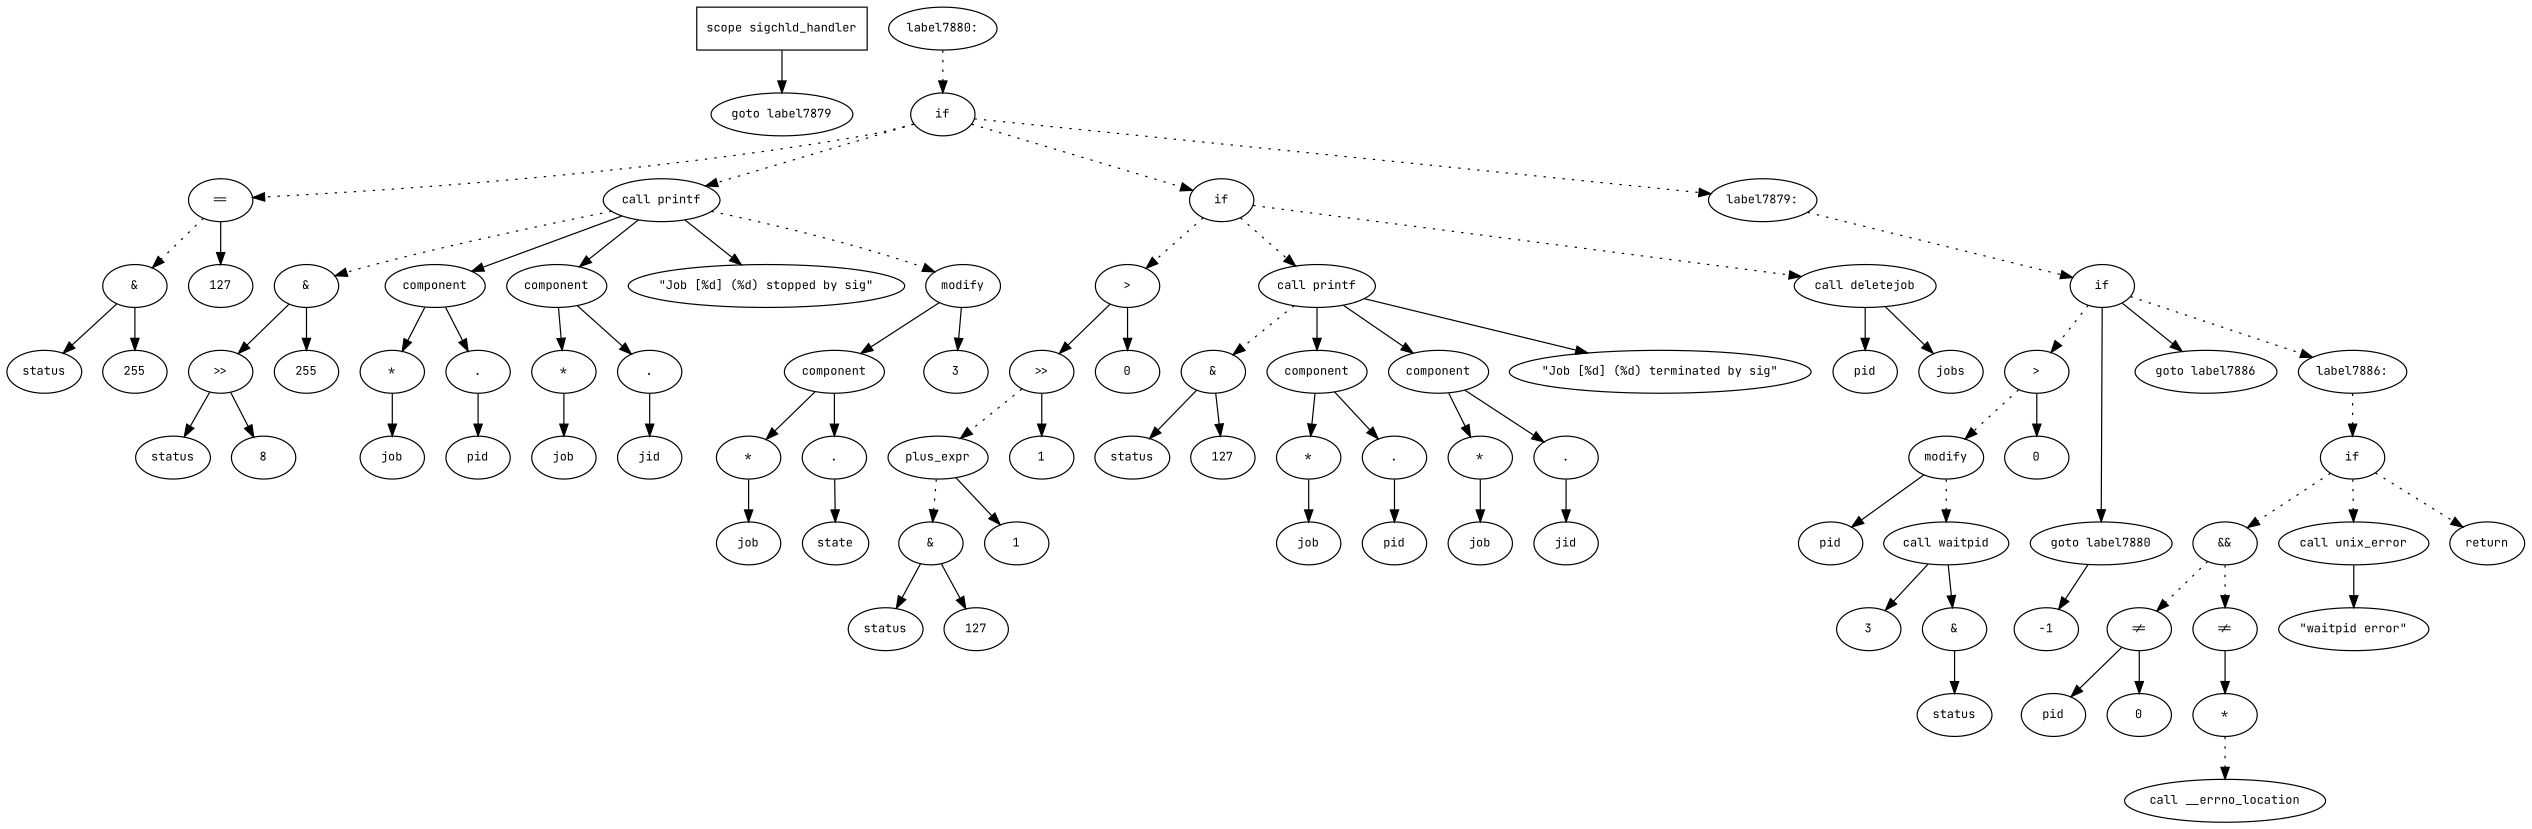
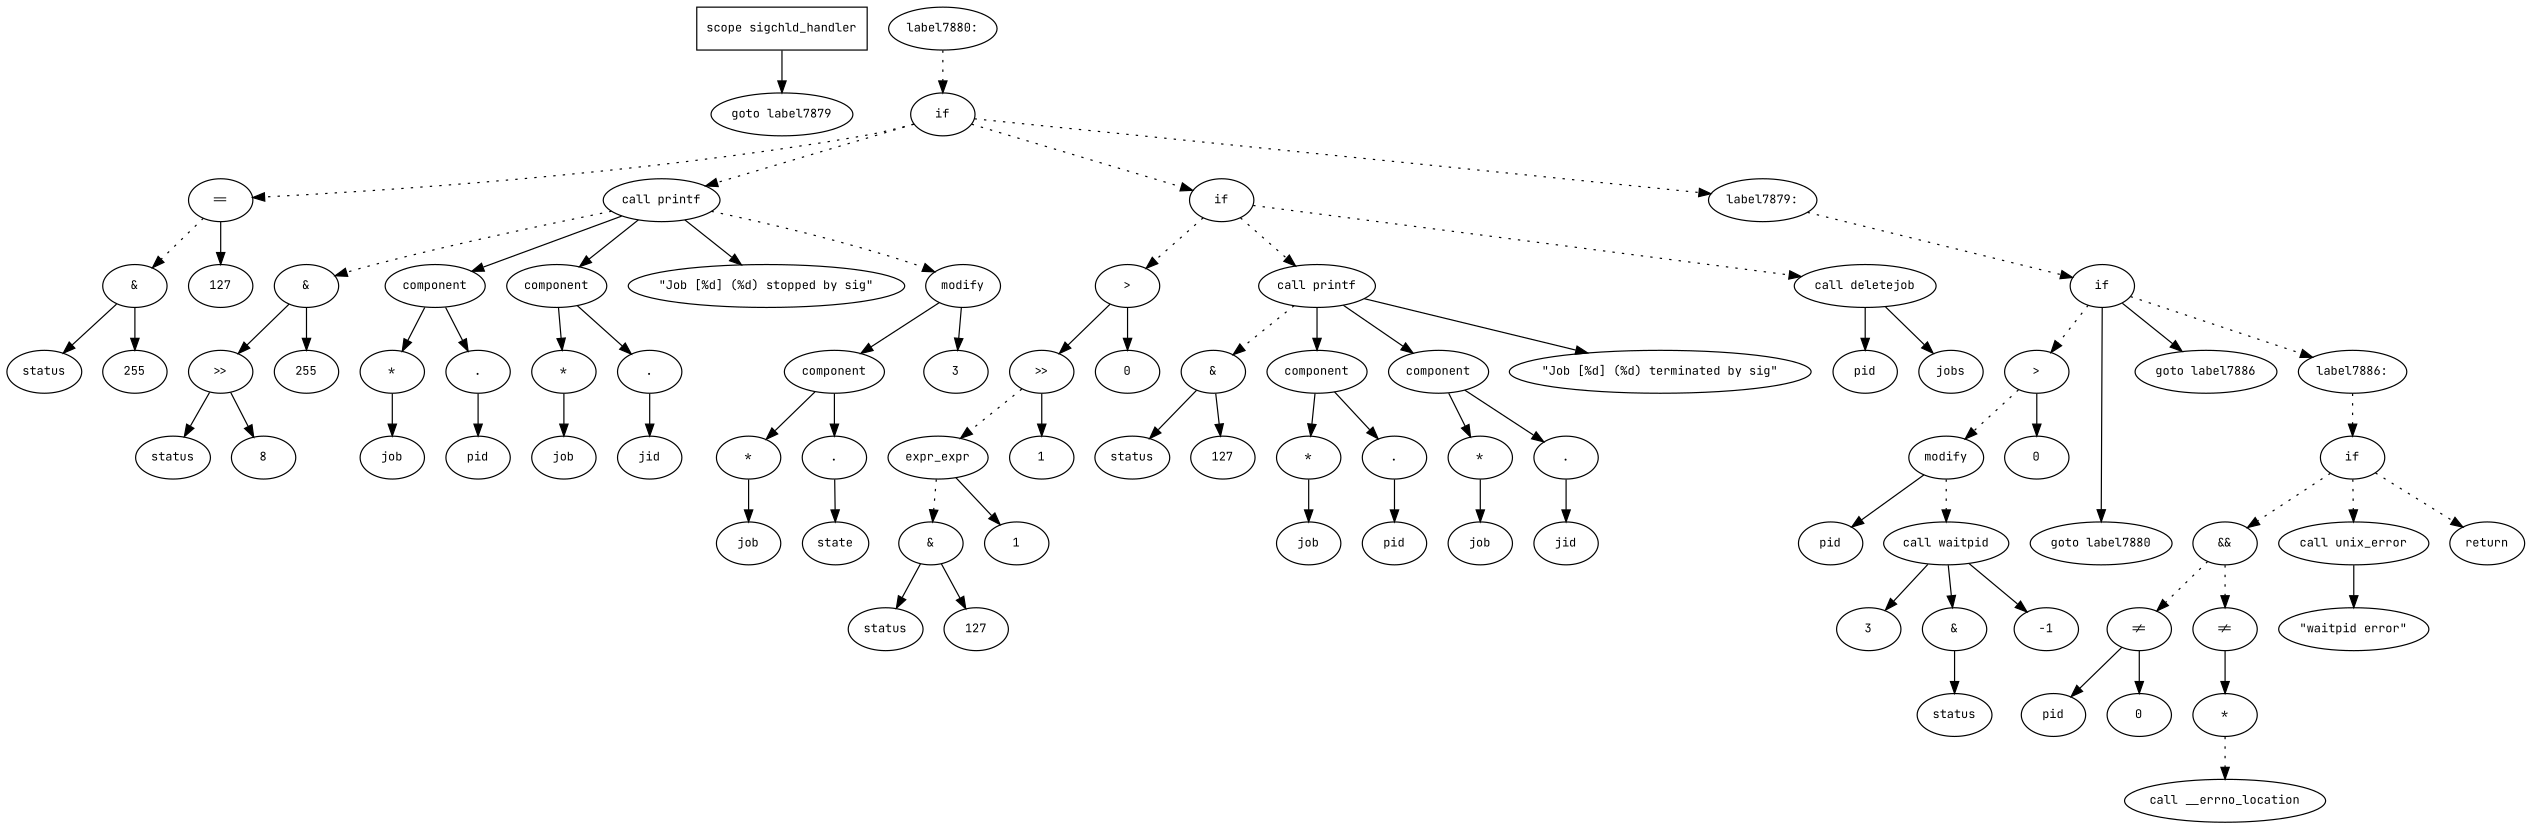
  digraph {
    fontname="JetBrains Mono"
    fontsize=10
    node [fontname="JetBrains Mono" fontsize=10 shape=ellipse]
    edge [fontname="JetBrains Mono" fontsize=10]
    n1 [label="scope sigchld_handler" shape=box]
    n2 [label="goto label7879"]
    n3 [label="label7880:"]
    n4 [label=if]
    n5 [label="=="]
    n6 [label="call printf"]
    n7 [label=if]
    n8 [label="label7879:"]
    n9 [label="&"]
    n10 [label=127]
    n11 [label="&"]
    n12 [label=component]
    n13 [label=component]
    n14 [label="\"Job [%d] (%d) stopped by sig\""]
    n15 [label=modify]
    n16 [label=">"]
    n17 [label="call printf"]
    n18 [label="call deletejob"]
    n19 [label=if]
    n20 [label=status]
    n21 [label=255]
    n22 [label=">>"]
    n23 [label=255]
    n24 [label="*"]
    n25 [label="."]
    n26 [label="*"]
    n27 [label="."]
    n28 [label=component]
    n29 [label=3]
    n30 [label=status]
    n31 [label=8]
    n32 [label=job]
    n33 [label=pid]
    n34 [label=job]
    n35 [label=jid]
    n36 [label="*"]
    n37 [label="."]
    n38 [label=job]
    n39 [label=state]
    n40 [label=">>"]
    n41 [label=0]
    n42 [label="&"]
    n43 [label=component]
    n44 [label=component]
    n45 [label="\"Job [%d] (%d) terminated by sig\""]
    n46 [label=pid]
    n47 [label=jobs]
-   n48 [label=plus_expr]
+   n48 [label=expr_expr]
    n49 [label=1]
    n50 [label="&"]
    n51 [label=1]
    n52 [label=status]
    n53 [label=127]
    n54 [label=status]
    n55 [label=127]
    n56 [label="*"]
    n57 [label="."]
    n58 [label="*"]
    n59 [label="."]
    n60 [label=job]
    n61 [label=pid]
    n62 [label=job]
    n63 [label=jid]
    n64 [label=">"]
    n65 [label="goto label7880"]
    n66 [label="goto label7886"]
    n67 [label="label7886:"]
    n68 [label=modify]
    n69 [label=0]
    n70 [label=if]
    n71 [label=pid]
    n72 [label="call waitpid"]
    n73 [label=3]
    n74 [label="&"]
    n75 [label=-1]
    n76 [label=status]
    n77 [label="&&"]
    n78 [label="call unix_error"]
    n79 [label=return]
    n80 [label="!="]
    n81 [label="!="]
    n82 [label="\"waitpid error\""]
    n83 [label=pid]
    n84 [label=0]
    n85 [label="*"]
    n86 [label="call __errno_location"]
    n1 -> n2
    n3 -> n4 [style=dotted]
    n4 -> n5 [style=dotted]
    n4 -> n6 [style=dotted]
    n4 -> n7 [style=dotted]
    n4 -> n8 [style=dotted]
    n5 -> n9 [style=dotted]
    n5 -> n10
    n6 -> n11 [style=dotted]
    n6 -> n12
    n6 -> n13
    n6 -> n14
    n6 -> n15 [style=dotted]
    n7 -> n16 [style=dotted]
    n7 -> n17 [style=dotted]
    n7 -> n18 [style=dotted]
    n8 -> n19 [style=dotted]
    n9 -> n20
    n9 -> n21
    n11 -> n22
    n11 -> n23
    n12 -> n24
    n12 -> n25
    n13 -> n26
    n13 -> n27
    n15 -> n28
    n15 -> n29
    n16 -> n40
    n16 -> n41
    n17 -> n42 [style=dotted]
    n17 -> n43
    n17 -> n44
    n17 -> n45
    n18 -> n46
    n18 -> n47
    n19 -> n64 [style=dotted]
    n19 -> n65
    n19 -> n66
    n19 -> n67 [style=dotted]
    n22 -> n30
    n22 -> n31
    n24 -> n32
    n25 -> n33
    n26 -> n34
    n27 -> n35
    n28 -> n36
    n28 -> n37
    n36 -> n38
    n37 -> n39
    n40 -> n48 [style=dotted]
    n40 -> n49
    n42 -> n54
    n42 -> n55
    n43 -> n56
    n43 -> n57
    n44 -> n58
    n44 -> n59
    n48 -> n50 [style=dotted]
    n48 -> n51
    n50 -> n52
    n50 -> n53
    n56 -> n60
    n57 -> n61
    n58 -> n62
    n59 -> n63
    n64 -> n68 [style=dotted]
    n64 -> n69
    n67 -> n70 [style=dotted]
    n68 -> n71
    n68 -> n72 [style=dotted]
    n70 -> n77 [style=dotted]
    n70 -> n78 [style=dotted]
    n70 -> n79 [style=dotted]
    n72 -> n73
    n72 -> n74
-   n65 -> n75
+   n72 -> n75
    n74 -> n76
    n77 -> n80 [style=dotted]
    n77 -> n81 [style=dotted]
    n78 -> n82
    n80 -> n83
    n80 -> n84
    n81 -> n85
    n85 -> n86 [style=dotted]
  }
